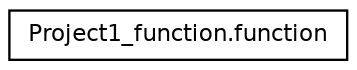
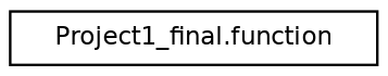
  digraph {
    rankdir=LR
-   n1 [color=black fillcolor=white fontname=Helvetica fontsize=10 height=0.2 label="Project1_function.function" shape=record style=filled width=0.4]
+   n1 [color=black fillcolor=white fontname=Helvetica fontsize=10 height=0.2 label="Project1_final.function" shape=record style=filled width=0.4]
  }
